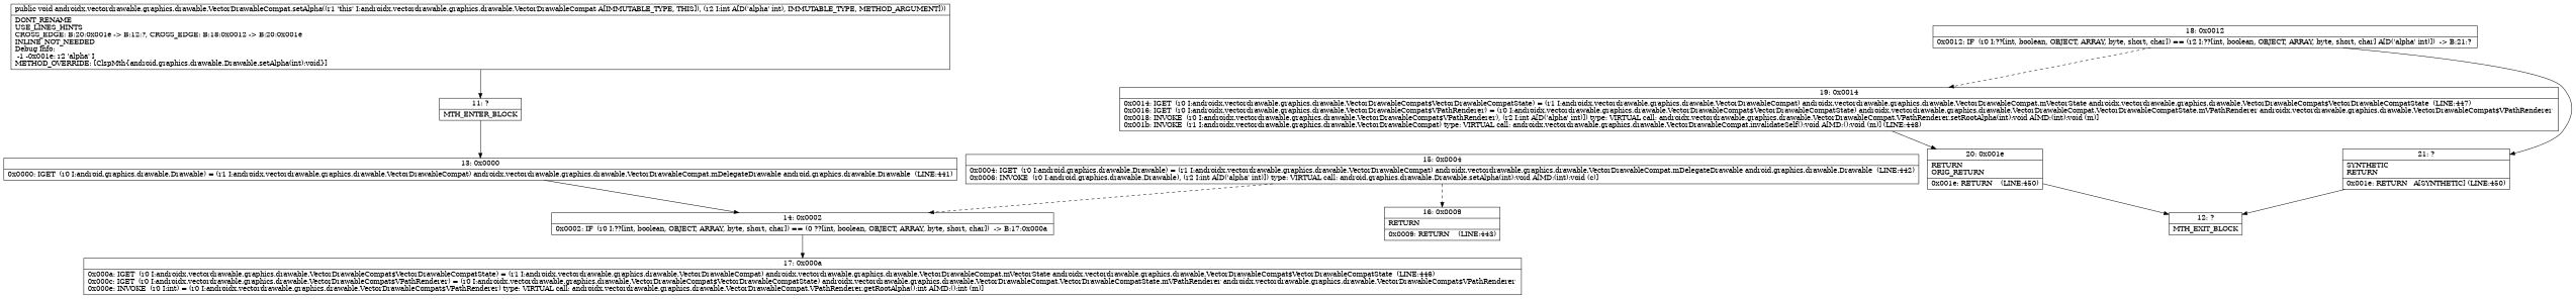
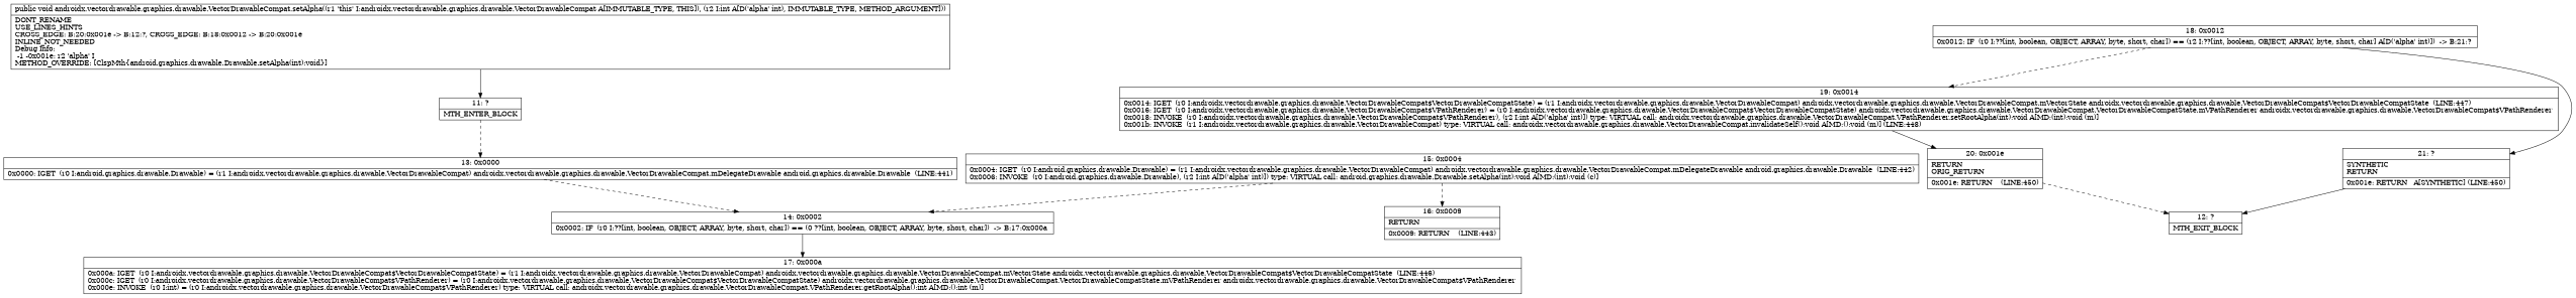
  digraph {
    node [shape=record]
    n1 [label="{11\:\ ?|MTH_ENTER_BLOCK\l}"]
    n2 [label="{13\:\ 0x0000|0x0000: IGET  (r0 I:android.graphics.drawable.Drawable) = (r1 I:androidx.vectordrawable.graphics.drawable.VectorDrawableCompat) androidx.vectordrawable.graphics.drawable.VectorDrawableCompat.mDelegateDrawable android.graphics.drawable.Drawable  (LINE:441)\l}"]
    n3 [label="{14\:\ 0x0002|0x0002: IF  (r0 I:??[int, boolean, OBJECT, ARRAY, byte, short, char]) == (0 ??[int, boolean, OBJECT, ARRAY, byte, short, char])  \-\> B:17:0x000a \l}"]
    n4 [label="{17\:\ 0x000a|0x000a: IGET  (r0 I:androidx.vectordrawable.graphics.drawable.VectorDrawableCompat$VectorDrawableCompatState) = (r1 I:androidx.vectordrawable.graphics.drawable.VectorDrawableCompat) androidx.vectordrawable.graphics.drawable.VectorDrawableCompat.mVectorState androidx.vectordrawable.graphics.drawable.VectorDrawableCompat$VectorDrawableCompatState  (LINE:446)\l0x000c: IGET  (r0 I:androidx.vectordrawable.graphics.drawable.VectorDrawableCompat$VPathRenderer) = (r0 I:androidx.vectordrawable.graphics.drawable.VectorDrawableCompat$VectorDrawableCompatState) androidx.vectordrawable.graphics.drawable.VectorDrawableCompat.VectorDrawableCompatState.mVPathRenderer androidx.vectordrawable.graphics.drawable.VectorDrawableCompat$VPathRenderer \l0x000e: INVOKE  (r0 I:int) = (r0 I:androidx.vectordrawable.graphics.drawable.VectorDrawableCompat$VPathRenderer) type: VIRTUAL call: androidx.vectordrawable.graphics.drawable.VectorDrawableCompat.VPathRenderer.getRootAlpha():int A[MD:():int (m)]\l}"]
    n5 [label="{15\:\ 0x0004|0x0004: IGET  (r0 I:android.graphics.drawable.Drawable) = (r1 I:androidx.vectordrawable.graphics.drawable.VectorDrawableCompat) androidx.vectordrawable.graphics.drawable.VectorDrawableCompat.mDelegateDrawable android.graphics.drawable.Drawable  (LINE:442)\l0x0006: INVOKE  (r0 I:android.graphics.drawable.Drawable), (r2 I:int A[D('alpha' int)]) type: VIRTUAL call: android.graphics.drawable.Drawable.setAlpha(int):void A[MD:(int):void (c)]\l}"]
    n6 [label="{16\:\ 0x0009|RETURN\l|0x0009: RETURN    (LINE:443)\l}"]
    n7 [label="{12\:\ ?|MTH_EXIT_BLOCK\l}"]
    n8 [label="{18\:\ 0x0012|0x0012: IF  (r0 I:??[int, boolean, OBJECT, ARRAY, byte, short, char]) == (r2 I:??[int, boolean, OBJECT, ARRAY, byte, short, char] A[D('alpha' int)])  \-\> B:21:? \l}"]
    n9 [label="{19\:\ 0x0014|0x0014: IGET  (r0 I:androidx.vectordrawable.graphics.drawable.VectorDrawableCompat$VectorDrawableCompatState) = (r1 I:androidx.vectordrawable.graphics.drawable.VectorDrawableCompat) androidx.vectordrawable.graphics.drawable.VectorDrawableCompat.mVectorState androidx.vectordrawable.graphics.drawable.VectorDrawableCompat$VectorDrawableCompatState  (LINE:447)\l0x0016: IGET  (r0 I:androidx.vectordrawable.graphics.drawable.VectorDrawableCompat$VPathRenderer) = (r0 I:androidx.vectordrawable.graphics.drawable.VectorDrawableCompat$VectorDrawableCompatState) androidx.vectordrawable.graphics.drawable.VectorDrawableCompat.VectorDrawableCompatState.mVPathRenderer androidx.vectordrawable.graphics.drawable.VectorDrawableCompat$VPathRenderer \l0x0018: INVOKE  (r0 I:androidx.vectordrawable.graphics.drawable.VectorDrawableCompat$VPathRenderer), (r2 I:int A[D('alpha' int)]) type: VIRTUAL call: androidx.vectordrawable.graphics.drawable.VectorDrawableCompat.VPathRenderer.setRootAlpha(int):void A[MD:(int):void (m)]\l0x001b: INVOKE  (r1 I:androidx.vectordrawable.graphics.drawable.VectorDrawableCompat) type: VIRTUAL call: androidx.vectordrawable.graphics.drawable.VectorDrawableCompat.invalidateSelf():void A[MD:():void (m)] (LINE:448)\l}"]
    n10 [label="{21\:\ ?|SYNTHETIC\lRETURN\l|0x001e: RETURN   A[SYNTHETIC] (LINE:450)\l}"]
    n11 [label="{20\:\ 0x001e|RETURN\lORIG_RETURN\l|0x001e: RETURN    (LINE:450)\l}"]
    n12 [label="{public void androidx.vectordrawable.graphics.drawable.VectorDrawableCompat.setAlpha((r1 'this' I:androidx.vectordrawable.graphics.drawable.VectorDrawableCompat A[IMMUTABLE_TYPE, THIS]), (r2 I:int A[D('alpha' int), IMMUTABLE_TYPE, METHOD_ARGUMENT]))  | DONT_RENAME\lUSE_LINES_HINTS\lCROSS_EDGE: B:20:0x001e \-\> B:12:?, CROSS_EDGE: B:18:0x0012 \-\> B:20:0x001e\lINLINE_NOT_NEEDED\lDebug Info:\l  \-1 \-0x001e: r2 'alpha' I\lMETHOD_OVERRIDE: [ClspMth\{android.graphics.drawable.Drawable.setAlpha(int):void\}]\l}"]
-   n1 -> n2
-   n2 -> n3
+   n1 -> n2 [style=dashed]
+   n2 -> n3 [style=dashed]
    n3 -> n4
    n5 -> n3 [style=dashed]
    n5 -> n6 [style=dashed]
    n8 -> n9 [style=dashed]
    n8 -> n10
    n9 -> n11
    n10 -> n7
-   n11 -> n7
+   n11 -> n7 [style=dashed]
    n12 -> n1
  }
